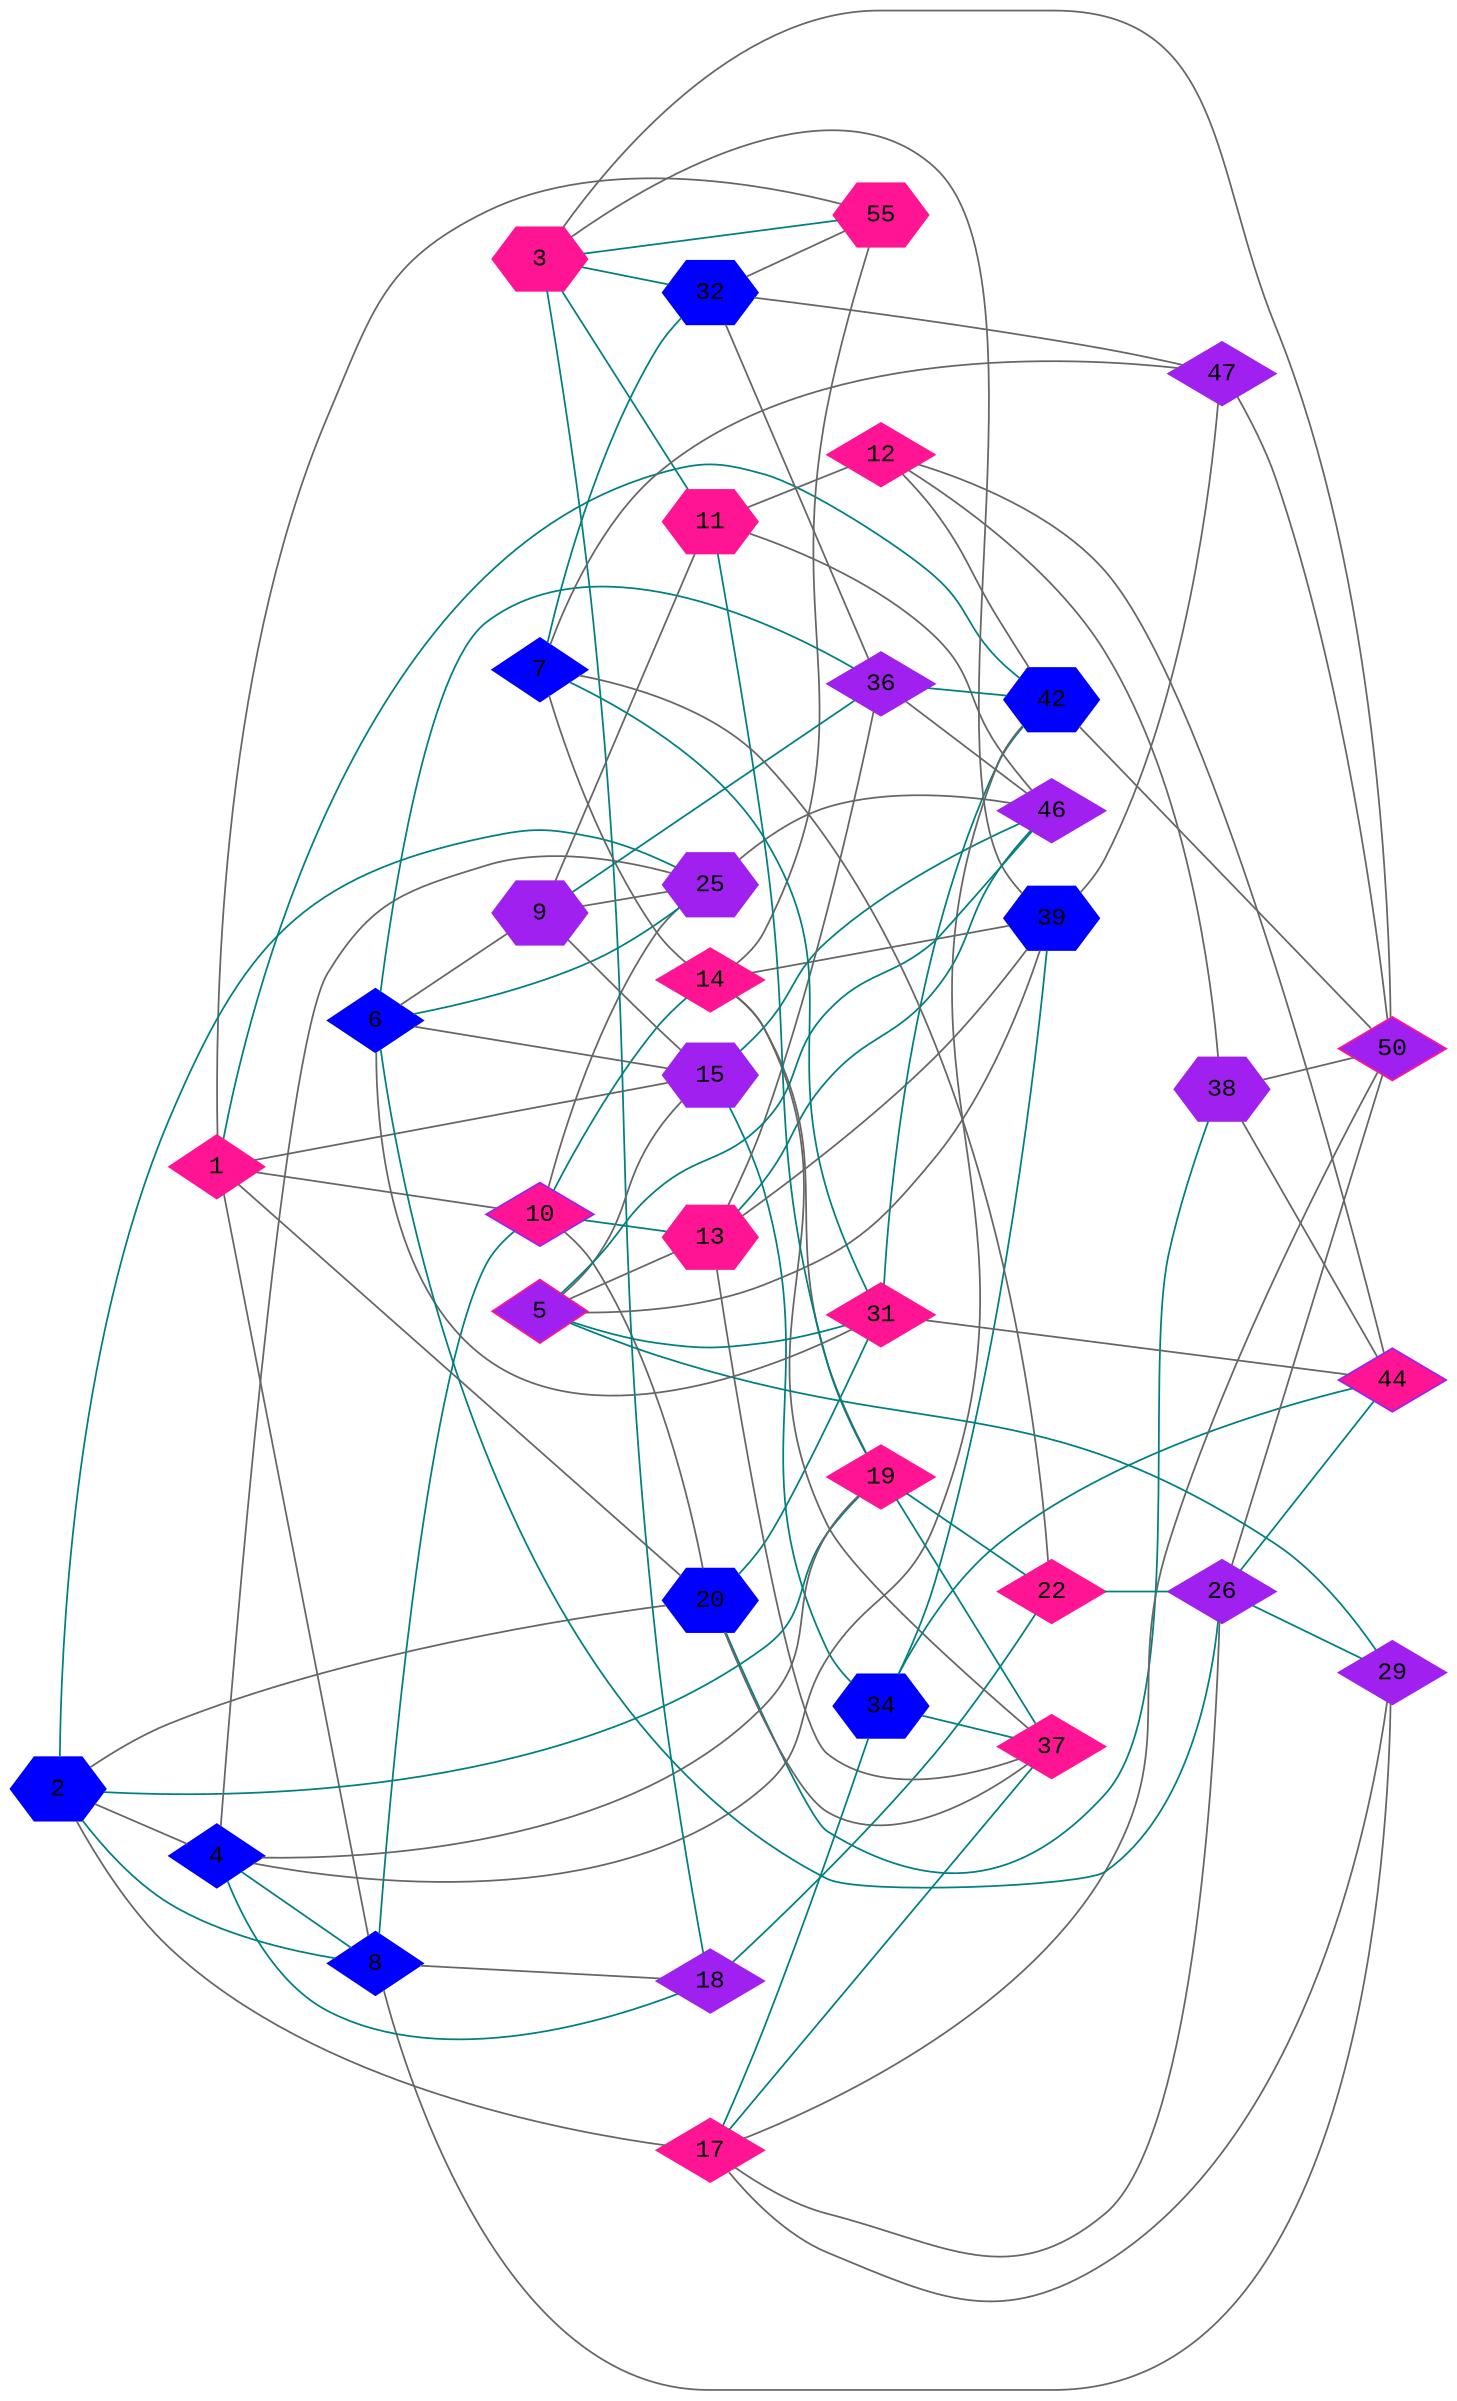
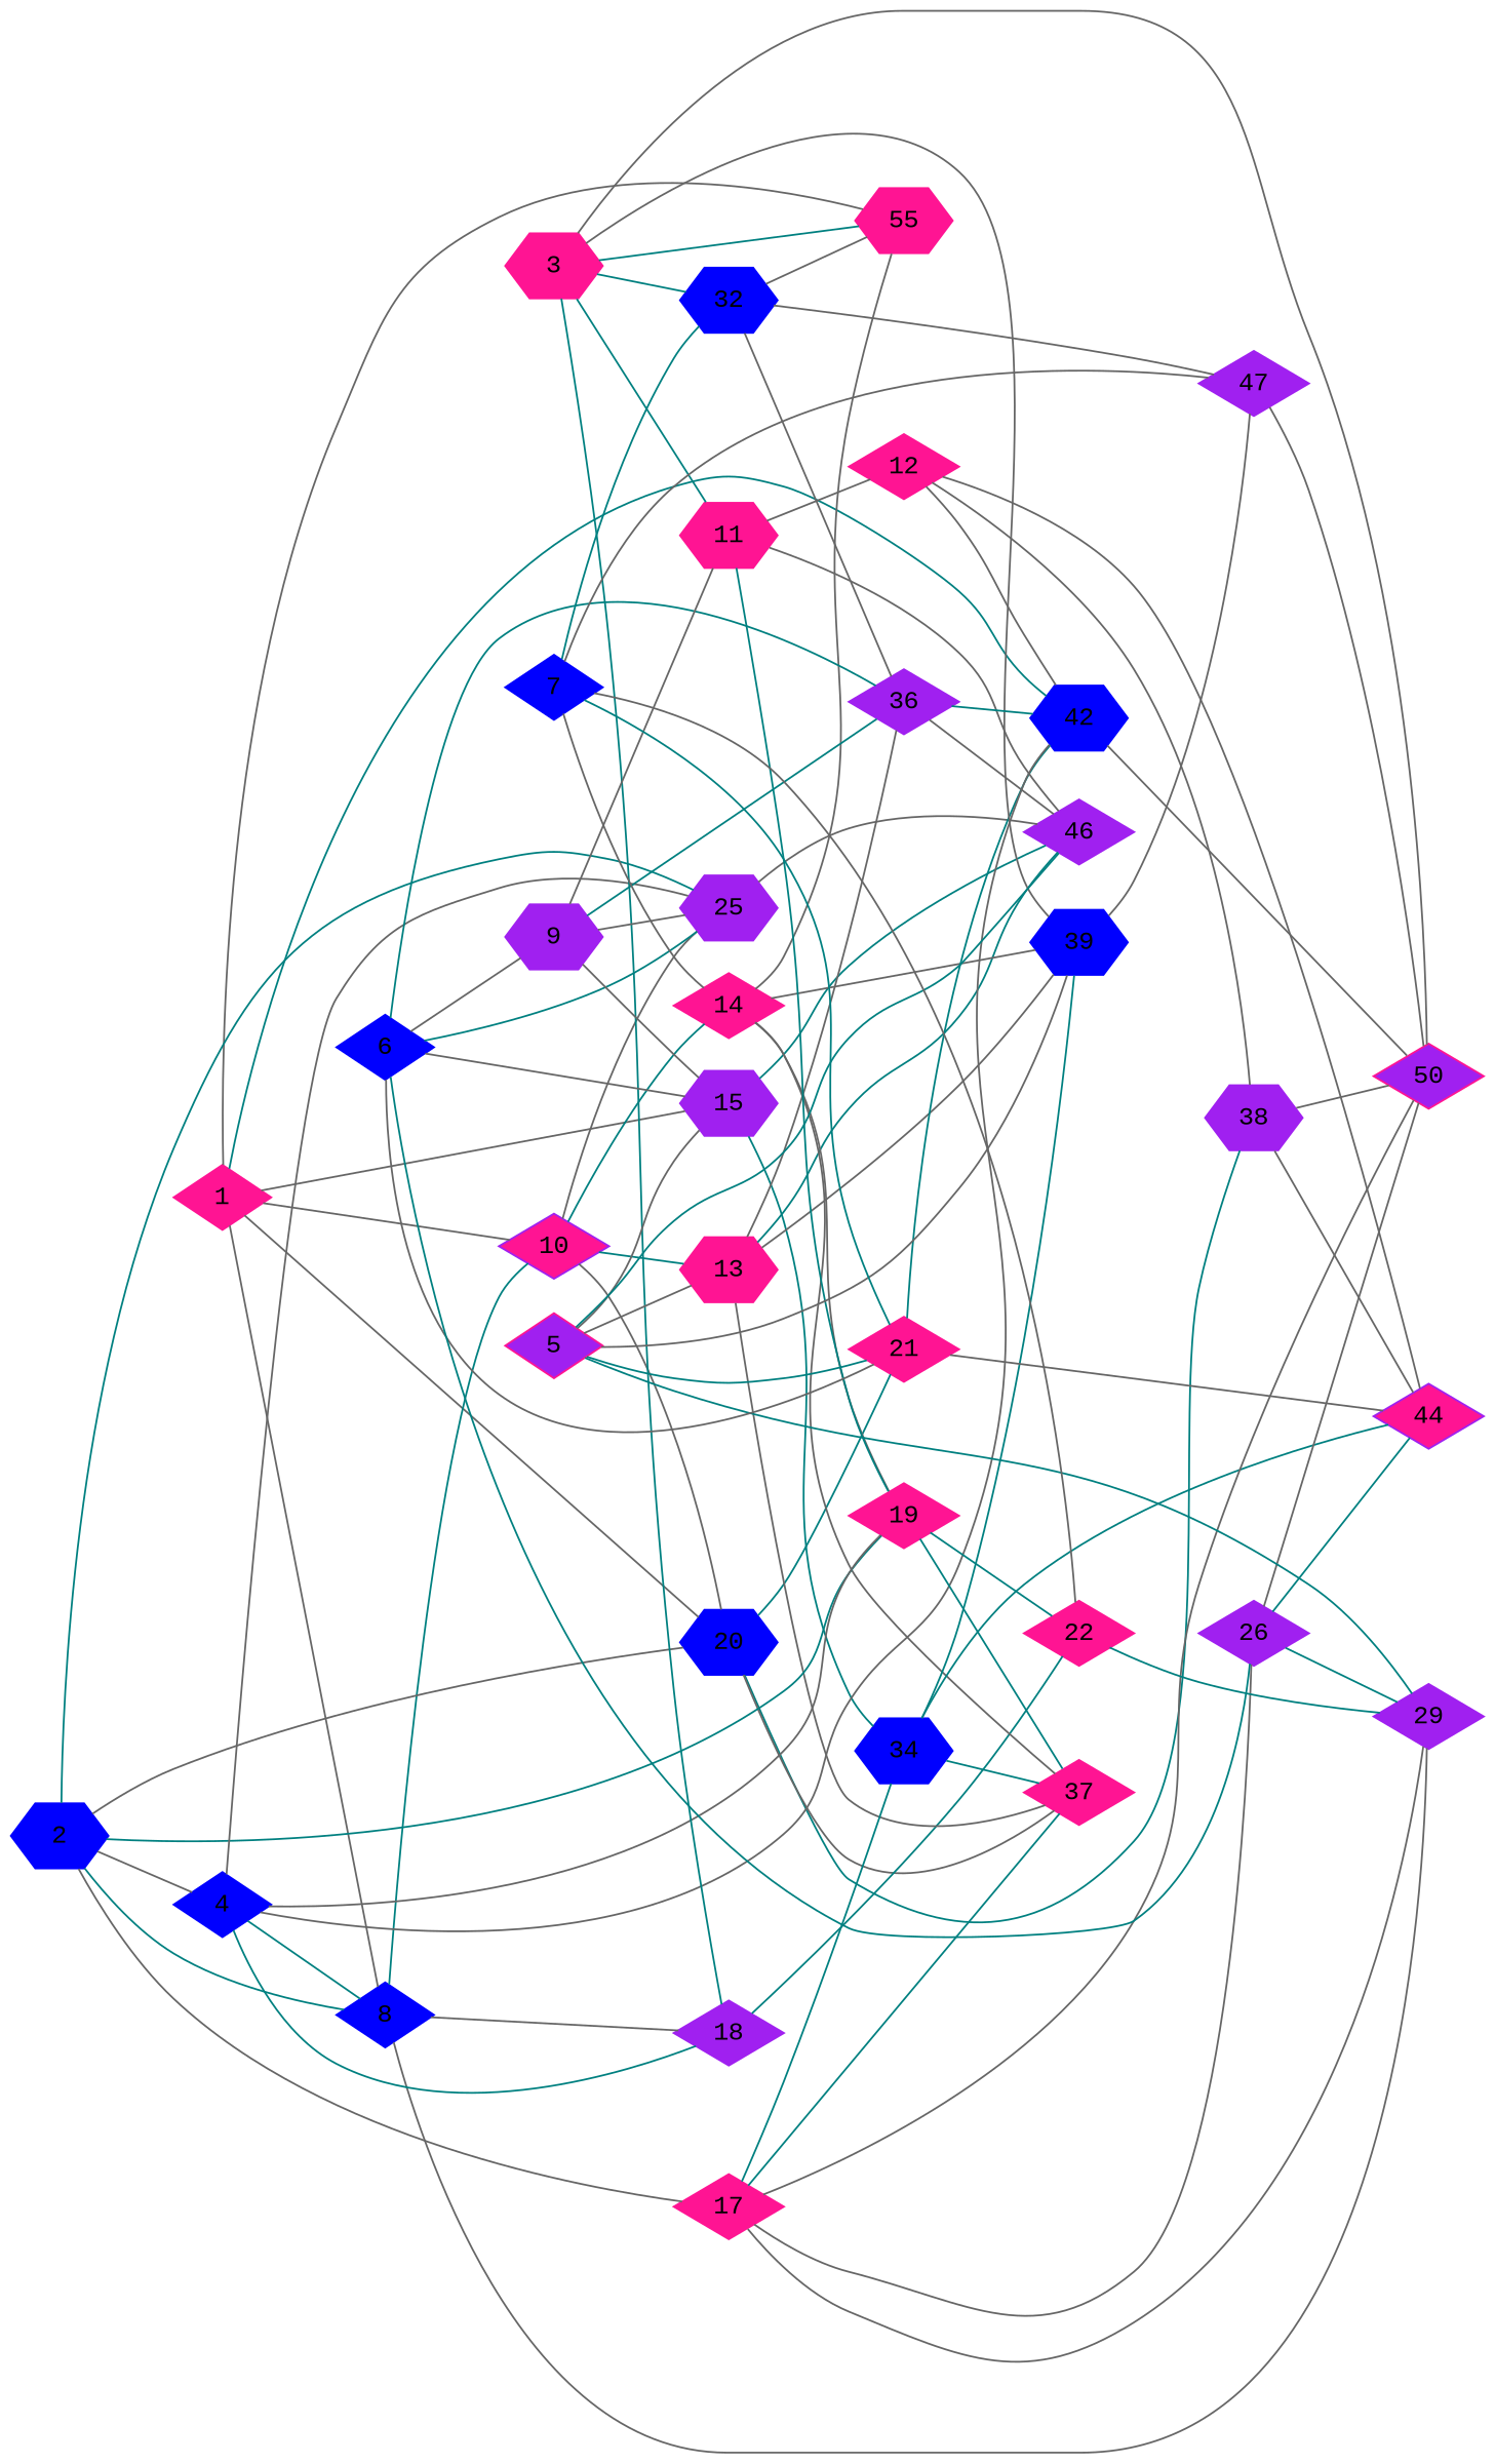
  graph {
    fontname="Liberation Mono"
    rankdir=LR
    node [color=deeppink fontname="Liberation Mono" shape=diamond style=filled]
    edge [color=gray40 fontname="Liberation Mono"]
    1 [super="+33"]
    8 [color=blue super="+58"]
    10 [color=purple fillcolor=deeppink super="+48"]
    15 [color=purple shape=hexagon super="+56"]
    20 [color=blue shape=hexagon super="+23"]
    42 [color=blue shape=hexagon super="+45"]
    55 [shape=hexagon]
    18 [color=purple]
    29 [color=purple]
    25 [color=purple shape=hexagon super="+65"]
    13 [shape=hexagon super="+41"]
    14 [super="+40"]
    46 [color=purple super="+62"]
    34 [color=blue shape=hexagon super="+51"]
-   21 [super="+49" label=31]
+   21 [super="+49"]
    38 [color=purple shape=hexagon]
    37 [super="+59"]
    50 [fillcolor=purple super="+60"]
    2 [color=blue shape=hexagon super="+63"]
    4 [color=blue super="+31"]
    17 [super="+61"]
    19 [super="+28"]
    26 [color=purple super="+54"]
    22
    3 [shape=hexagon super="+35"]
    11 [shape=hexagon super="+16"]
    32 [color=blue shape=hexagon super="+57"]
    39 [color=blue shape=hexagon super="+64"]
    12
    36 [color=purple super="+43"]
    47 [color=purple]
    5 [fillcolor=purple super="+24"]
    44 [color=purple fillcolor=deeppink super="+52"]
    6 [color=blue super="+27"]
    9 [color=purple shape=hexagon super="+30"]
    7 [color=blue super="+53"]
    1 -- 8
    1 -- 10
    1 -- 15
    1 -- 20
    1 -- 42 [color=teal]
    1 -- 55
    8 -- 10 [color=teal]
    8 -- 18
    8 -- 29
    10 -- 20
    10 -- 25
    10 -- 13 [color=teal]
    10 -- 14 [color=teal]
    15 -- 46 [color=teal]
    15 -- 34 [color=teal]
    20 -- 21 [color=teal]
    20 -- 38 [color=teal]
    20 -- 37
    42 -- 50
    18 -- 22 [color=teal]
    25 -- 46
    13 -- 46 [color=teal]
    13 -- 37
    13 -- 39
    13 -- 36
    14 -- 55
    14 -- 37
    14 -- 19
    14 -- 39
    34 -- 37 [color=teal]
    34 -- 39 [color=teal]
    34 -- 44 [color=teal weight=2]
    21 -- 42 [color=teal]
    21 -- 44
    38 -- 50
    38 -- 44
    2 -- 8 [color=teal]
    2 -- 20
    2 -- 25 [color=teal]
    2 -- 4
    2 -- 17
    2 -- 19 [color=teal]
    4 -- 8 [color=teal]
    4 -- 42
    4 -- 18 [color=teal]
    4 -- 25
    4 -- 19
    17 -- 29
    17 -- 34 [color=teal]
    17 -- 37 [color=teal]
    17 -- 50
    17 -- 26
    19 -- 37 [color=teal]
    19 -- 22 [color=teal]
    26 -- 29 [color=teal]
    26 -- 50
    26 -- 44 [color=teal]
-   22 -- 26 [color=teal]
+   22 -- 29 [color=teal]
    3 -- 55 [color=teal]
    3 -- 18 [color=teal]
    3 -- 50
    3 -- 11 [color=teal]
    3 -- 32 [color=teal]
    3 -- 39
    11 -- 46
    11 -- 19 [color=teal]
    11 -- 12
    32 -- 55
    32 -- 36
    32 -- 47
    39 -- 47
    12 -- 42
    12 -- 38
    12 -- 44
    36 -- 42 [color=teal]
    36 -- 46
    47 -- 50
    5 -- 15
    5 -- 29 [color=teal]
    5 -- 13
    5 -- 46 [color=teal]
    5 -- 21 [color=teal]
    5 -- 39
    6 -- 15
    6 -- 25 [color=teal]
    6 -- 21
    6 -- 26 [color=teal]
    6 -- 36 [color=teal]
    6 -- 9
    9 -- 15
    9 -- 25
    9 -- 11 [weight=2]
    9 -- 36 [color=teal]
    7 -- 14
    7 -- 21 [color=teal]
    7 -- 22
    7 -- 32 [color=teal weight=2]
    7 -- 47
  }
